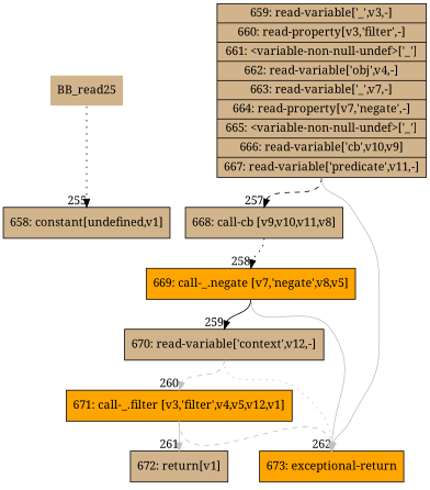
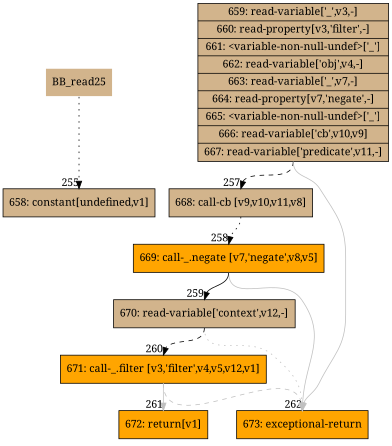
  digraph {
    fontname="Noto Serif"
    rankdir=TD
    node [fillcolor=tan fontname="Noto Serif" shape=record style=filled]
    edge [fontname="Noto Serif" headport=n style=solid tailport=s]
    n1 [label=BB_read25 shape=none]
    n2 [label="{658: constant[undefined,v1]}"]
    n3 [label="{659: read-variable['_',v3,-]|660: read-property[v3,'filter',-]|661: \<variable-non-null-undef\>['_']|662: read-variable['obj',v4,-]|663: read-variable['_',v7,-]|664: read-property[v7,'negate',-]|665: \<variable-non-null-undef\>['_']|666: read-variable['cb',v10,v9]|667: read-variable['predicate',v11,-]}"]
    n4 [label="{668: call-cb [v9,v10,v11,v8]}"]
    n5 [fillcolor=orange label="{673: exceptional-return}"]
    n6 [fillcolor=orange label="{669: call-_.negate [v7,'negate',v8,v5]}"]
    n7 [label="{670: read-variable['context',v12,-]}"]
    n8 [fillcolor=orange label="{671: call-_.filter [v3,'filter',v4,v5,v12,v1]}"]
-   n9 [label="{672: return[v1]}"]
+   n9 [fillcolor=orange label="{672: return[v1]}"]
    n1 -> n2 [headlabel="    255" style=dotted]
    n3 -> n4 [headlabel="      257" style=dashed]
    n3 -> n5 [color=gray headlabel="      262"]
    n4 -> n6 [headlabel="      258" style=dotted]
    n6 -> n5 [color=gray]
    n6 -> n7 [headlabel="      259"]
    n7 -> n5 [color=gray style=dotted]
-   n7 -> n8 [headlabel="      260" style=dashed color=gray]
+   n7 -> n8 [headlabel="      260" style=dashed]
    n8 -> n5 [color=gray style=dashed]
    n8 -> n9 [color=gray headlabel="      261"]
  }
